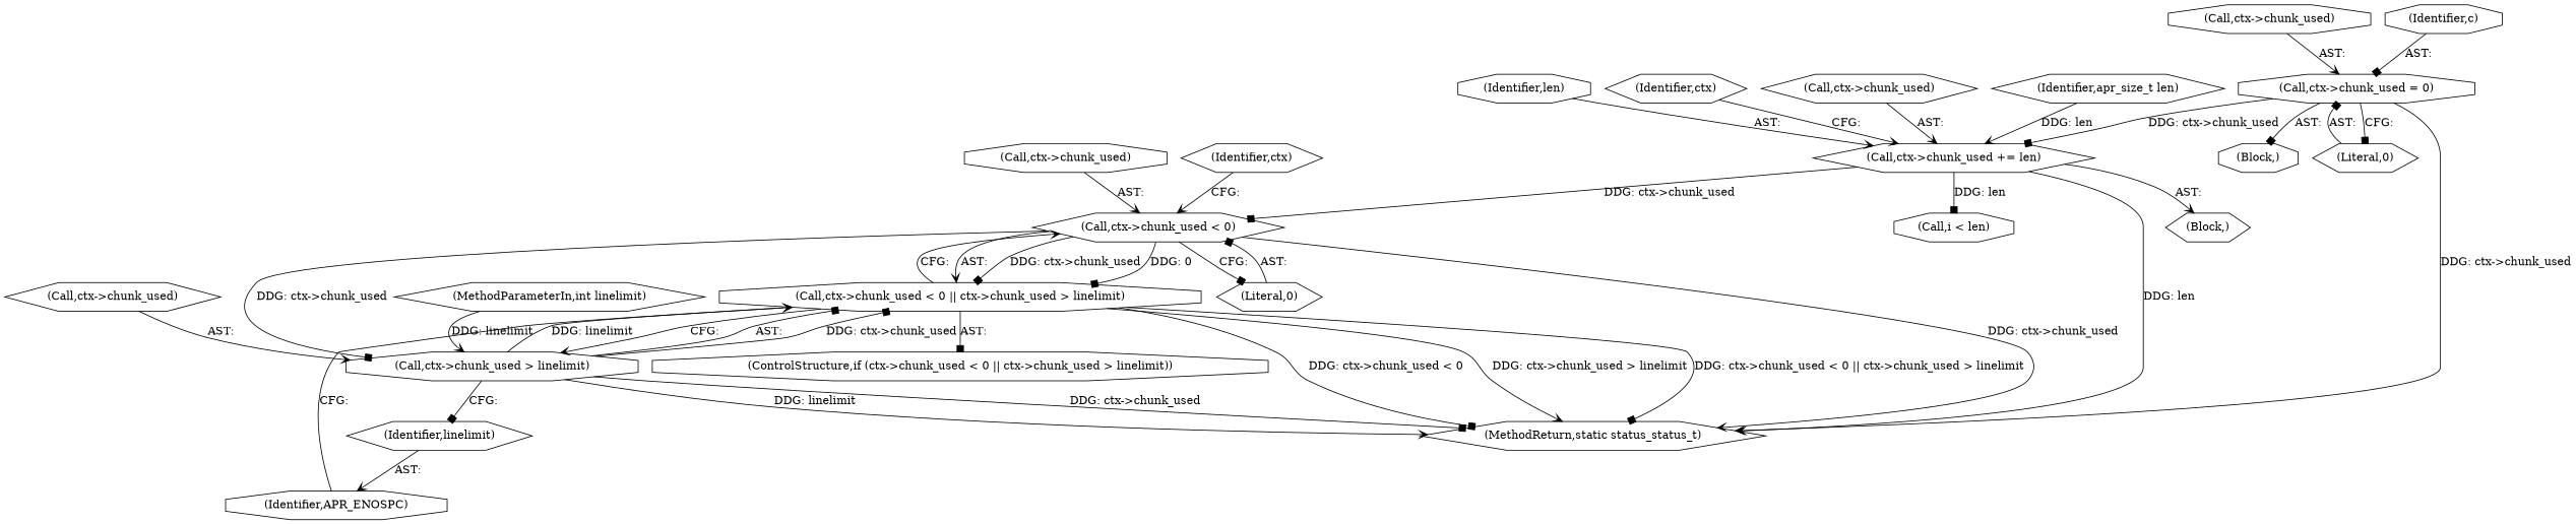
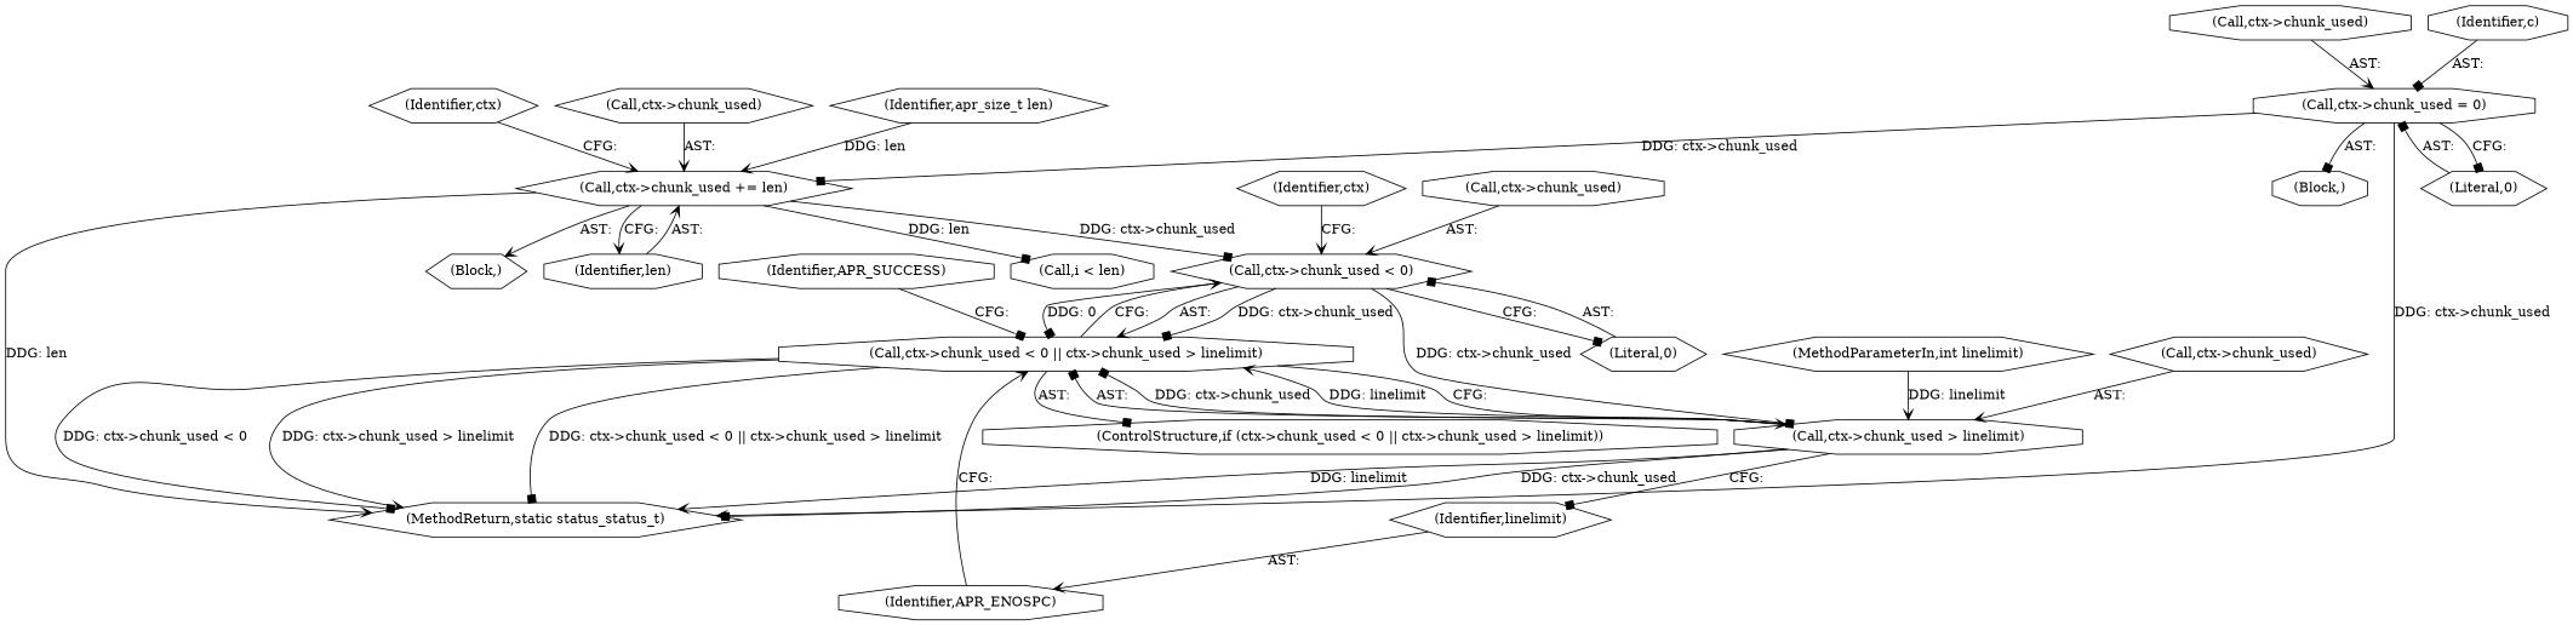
  digraph {
    node [shape=hexagon]
    edge [arrowhead=vee]
    n1 [label="(Call,ctx->chunk_used = 0)" shape=octagon]
    n2 [label="(Call,ctx->chunk_used += len)"]
    n3 [label="(Literal,0)"]
    n4 [label="(MethodReturn,static status_status_t)"]
    n5 [label="(Block,)" shape=octagon]
    n6 [label="(Call,ctx->chunk_used < 0)"]
    n7 [label="(Block,)"]
    n8 [label="(Identifier,len)" shape=octagon]
    n9 [label="(Call,i < len)" shape=octagon]
    n10 [label="(Call,ctx->chunk_used < 0 || ctx->chunk_used > linelimit)" shape=octagon]
    n11 [label="(Call,ctx->chunk_used > linelimit)" shape=octagon]
    n12 [label="(Literal,0)"]
    n13 [label="(ControlStructure,if (ctx->chunk_used < 0 || ctx->chunk_used > linelimit))" shape=octagon]
    n14 [label="(Identifier,linelimit)"]
    n15 [label="(Identifier,APR_ENOSPC)" shape=octagon]
    n16 [label="(Identifier,ctx)"]
    n17 [label="(MethodParameterIn,int linelimit)"]
    n18 [label="(Call,ctx->chunk_used)" shape=octagon]
    n19 [label="(Call,ctx->chunk_used)"]
    n20 [label="(Identifier,ctx)"]
    n21 [label="(Call,ctx->chunk_used)" shape=octagon]
    n22 [label="(Identifier,apr_size_t len)"]
+   n23 [label="(Identifier,APR_SUCCESS)" shape=octagon]
    n24 [label="(Call,ctx->chunk_used)"]
    n25 [label="(Identifier,c)" shape=octagon]
    n1 -> n2 [arrowhead=box label="DDG: ctx->chunk_used"]
    n1 -> n3 [arrowhead=box label="CFG: "]
    n1 -> n4 [label="DDG: ctx->chunk_used"]
    n1 -> n5 [arrowhead=box label="AST: "]
    n2 -> n4 [label="DDG: len"]
    n2 -> n6 [arrowhead=box label="DDG: ctx->chunk_used"]
    n2 -> n7 [label="AST: "]
+   n2 -> n8 [label="CFG: "]
    n2 -> n9 [arrowhead=box label="DDG: len"]
    n3 -> n1 [arrowhead=box label="AST: "]
-   n6 -> n4 [label="DDG: ctx->chunk_used"]
    n6 -> n10 [label="AST: "]
    n6 -> n10 [arrowhead=box label="DDG: ctx->chunk_used"]
    n6 -> n10 [arrowhead=box label="DDG: 0"]
    n6 -> n11 [arrowhead=box label="DDG: ctx->chunk_used"]
    n6 -> n12 [arrowhead=box label="CFG: "]
    n8 -> n2 [label="AST: "]
    n10 -> n4 [arrowhead=box label="DDG: ctx->chunk_used < 0"]
    n10 -> n4 [label="DDG: ctx->chunk_used > linelimit"]
    n10 -> n4 [arrowhead=box label="DDG: ctx->chunk_used < 0 || ctx->chunk_used > linelimit"]
    n10 -> n6 [label="CFG: "]
    n10 -> n11 [label="CFG: "]
    n10 -> n13 [arrowhead=box label="AST: "]
    n11 -> n4 [label="DDG: linelimit"]
    n11 -> n4 [arrowhead=box label="DDG: ctx->chunk_used"]
    n11 -> n10 [arrowhead=box label="AST: "]
    n11 -> n10 [arrowhead=box label="DDG: ctx->chunk_used"]
    n11 -> n10 [label="DDG: linelimit"]
    n11 -> n14 [arrowhead=box label="CFG: "]
    n12 -> n6 [arrowhead=box label="AST: "]
    n14 -> n15 [label="AST: "]
    n15 -> n10 [label="CFG: "]
    n16 -> n2 [label="CFG: "]
    n17 -> n11 [label="DDG: linelimit"]
    n18 -> n1 [label="AST: "]
    n19 -> n2 [label="AST: "]
    n20 -> n6 [label="CFG: "]
    n21 -> n6 [label="AST: "]
    n22 -> n2 [label="DDG: len"]
+   n23 -> n10 [arrowhead=box label="CFG: "]
    n24 -> n11 [label="AST: "]
    n25 -> n1 [arrowhead=box label="AST: "]
  }
